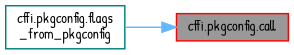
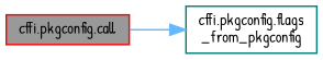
  digraph {
    rankdir=RL
    fontname="Patrick Hand"
    node [fontname="Patrick Hand" fontsize=10 shape=box style=filled]
    n1 [color=red fillcolor=grey60 fontcolor=black height=0.2 label="cffi.pkgconfig.call" width=0.4]
    n2 [color=teal fillcolor=white height=0.2 label="cffi.pkgconfig.flags\l_from_pkgconfig" width=0.4]
-   n1 -> n2 [color=steelblue1 dir=back fontname="Patrick Hand" fontsize=10 labelfontname=Helvetica labelfontsize=10 style=solid]
+   n2 -> n1 [color=steelblue1 dir=back fontname="Patrick Hand" fontsize=10 labelfontname=Helvetica labelfontsize=10 style=solid]
  }
